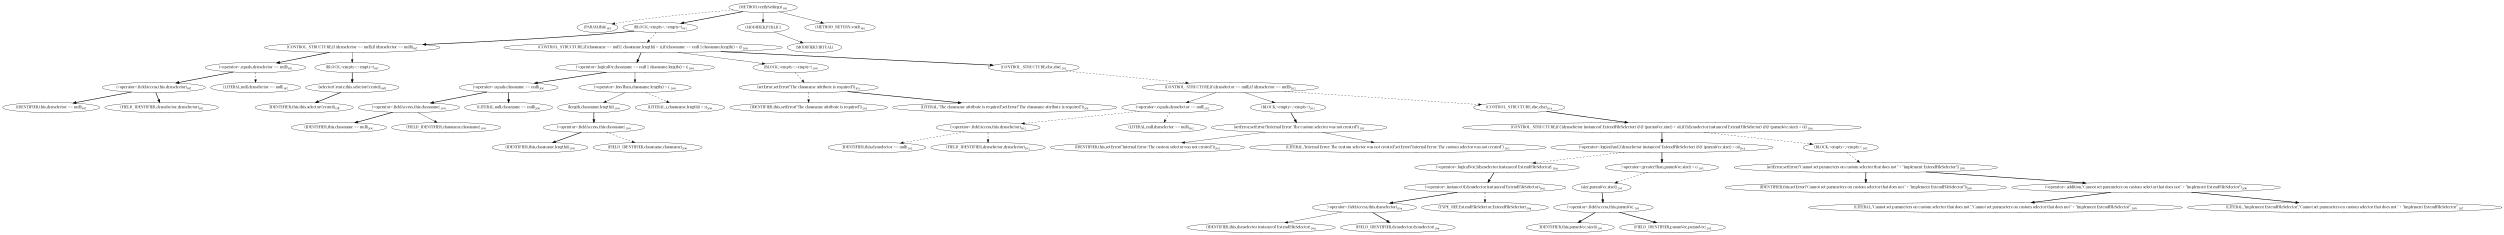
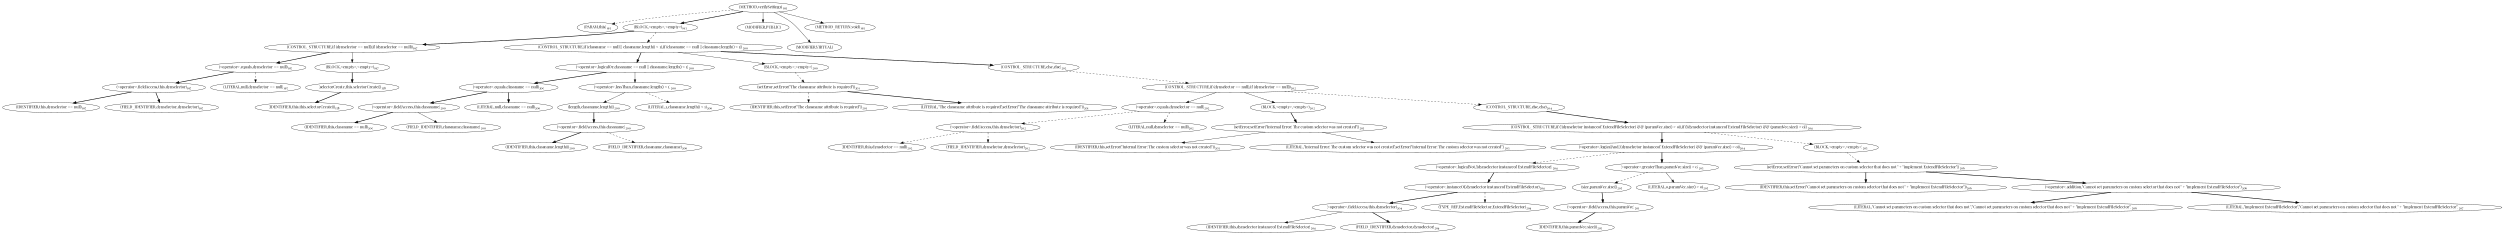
  digraph {
    fontname="Playfair Display"
    node [fontname="Playfair Display"]
    edge [fontname="Playfair Display" style=bold]
    n1 [label=<(METHOD,verifySettings)<SUB>193</SUB>>]
    n2 [label=<(PARAM,this)<SUB>193</SUB>>]
    n3 [label=<(BLOCK,&lt;empty&gt;,&lt;empty&gt;)<SUB>193</SUB>>]
    n4 [label=<(MODIFIER,PUBLIC)>]
    n5 [label=<(MODIFIER,VIRTUAL)>]
    n6 [label=<(METHOD_RETURN,void)<SUB>193</SUB>>]
    n7 [label=<(CONTROL_STRUCTURE,if (dynselector == null),if (dynselector == null))<SUB>197</SUB>>]
    n8 [label=<(CONTROL_STRUCTURE,if (classname == null || classname.length() &lt; 1),if (classname == null || classname.length() &lt; 1))<SUB>200</SUB>>]
    n9 [label=<(&lt;operator&gt;.equals,dynselector == null)<SUB>197</SUB>>]
    n10 [label=<(BLOCK,&lt;empty&gt;,&lt;empty&gt;)<SUB>197</SUB>>]
    n11 [label=<(&lt;operator&gt;.logicalOr,classname == null || classname.length() &lt; 1)<SUB>200</SUB>>]
    n12 [label=<(BLOCK,&lt;empty&gt;,&lt;empty&gt;)<SUB>200</SUB>>]
    n13 [label=<(CONTROL_STRUCTURE,else,else)<SUB>202</SUB>>]
    n14 [label=<(&lt;operator&gt;.fieldAccess,this.dynselector)<SUB>197</SUB>>]
    n15 [label=<(LITERAL,null,dynselector == null)<SUB>197</SUB>>]
-   n16 [label=<(selectorCreate,this.selectorCreate())<SUB>198</SUB>>]
+   n16 [label=<(selectorCreate,this.selectorCreate())<SUB>138</SUB>>]
    n17 [label=<(IDENTIFIER,this,dynselector == null)<SUB>197</SUB>>]
    n18 [label=<(FIELD_IDENTIFIER,dynselector,dynselector)<SUB>197</SUB>>]
    n19 [label=<(IDENTIFIER,this,this.selectorCreate())<SUB>158</SUB>>]
    n20 [label=<(&lt;operator&gt;.equals,classname == null)<SUB>200</SUB>>]
    n21 [label=<(&lt;operator&gt;.lessThan,classname.length() &lt; 1)<SUB>200</SUB>>]
    n22 [label=<(setError,setError(&quot;The classname attribute is required&quot;))<SUB>201</SUB>>]
    n23 [label=<(CONTROL_STRUCTURE,if (dynselector == null),if (dynselector == null))<SUB>202</SUB>>]
    n24 [label=<(&lt;operator&gt;.fieldAccess,this.classname)<SUB>200</SUB>>]
    n25 [label=<(LITERAL,null,classname == null)<SUB>200</SUB>>]
    n26 [label=<(length,classname.length())<SUB>200</SUB>>]
    n27 [label=<(LITERAL,1,classname.length() &lt; 1)<SUB>200</SUB>>]
    n28 [label=<(IDENTIFIER,this,classname == null)<SUB>200</SUB>>]
    n29 [label=<(FIELD_IDENTIFIER,classname,classname)<SUB>200</SUB>>]
    n30 [label=<(&lt;operator&gt;.fieldAccess,this.classname)<SUB>200</SUB>>]
    n31 [label=<(IDENTIFIER,this,classname.length())<SUB>200</SUB>>]
    n32 [label=<(FIELD_IDENTIFIER,classname,classname)<SUB>200</SUB>>]
    n33 [label=<(IDENTIFIER,this,setError(&quot;The classname attribute is required&quot;))<SUB>201</SUB>>]
    n34 [label=<(LITERAL,&quot;The classname attribute is required&quot;,setError(&quot;The classname attribute is required&quot;))<SUB>201</SUB>>]
    n35 [label=<(&lt;operator&gt;.equals,dynselector == null)<SUB>202</SUB>>]
    n36 [label=<(BLOCK,&lt;empty&gt;,&lt;empty&gt;)<SUB>202</SUB>>]
    n37 [label=<(CONTROL_STRUCTURE,else,else)<SUB>204</SUB>>]
    n38 [label=<(&lt;operator&gt;.fieldAccess,this.dynselector)<SUB>202</SUB>>]
    n39 [label=<(LITERAL,null,dynselector == null)<SUB>202</SUB>>]
    n40 [label=<(setError,setError(&quot;Internal Error: The custom selector was not created&quot;))<SUB>203</SUB>>]
    n41 [label=<(CONTROL_STRUCTURE,if (!(dynselector instanceof ExtendFileSelector) &amp;&amp; (paramVec.size() &gt; 0)),if (!(dynselector instanceof ExtendFileSelector) &amp;&amp; (paramVec.size() &gt; 0)))<SUB>204</SUB>>]
    n42 [label=<(IDENTIFIER,this,dynselector == null)<SUB>202</SUB>>]
    n43 [label=<(FIELD_IDENTIFIER,dynselector,dynselector)<SUB>202</SUB>>]
    n44 [label=<(IDENTIFIER,this,setError(&quot;Internal Error: The custom selector was not created&quot;))<SUB>203</SUB>>]
    n45 [label=<(LITERAL,&quot;Internal Error: The custom selector was not created&quot;,setError(&quot;Internal Error: The custom selector was not created&quot;))<SUB>203</SUB>>]
    n46 [label=<(&lt;operator&gt;.logicalAnd,!(dynselector instanceof ExtendFileSelector) &amp;&amp; (paramVec.size() &gt; 0))<SUB>204</SUB>>]
    n47 [label=<(BLOCK,&lt;empty&gt;,&lt;empty&gt;)<SUB>205</SUB>>]
    n48 [label=<(&lt;operator&gt;.logicalNot,!(dynselector instanceof ExtendFileSelector))<SUB>204</SUB>>]
    n49 [label=<(&lt;operator&gt;.greaterThan,paramVec.size() &gt; 0)<SUB>205</SUB>>]
    n50 [label=<(setError,setError(&quot;Cannot set parameters on custom selector that does not &quot; + &quot;implement ExtendFileSelector&quot;))<SUB>206</SUB>>]
    n51 [label=<(&lt;operator&gt;.instanceOf,dynselector instanceof ExtendFileSelector)<SUB>204</SUB>>]
    n52 [label=<(size,paramVec.size())<SUB>205</SUB>>]
+   n53 [label=<(LITERAL,0,paramVec.size() &gt; 0)<SUB>205</SUB>>]
    n54 [label=<(&lt;operator&gt;.fieldAccess,this.dynselector)<SUB>204</SUB>>]
    n55 [label=<(TYPE_REF,ExtendFileSelector,ExtendFileSelector)<SUB>204</SUB>>]
    n56 [label=<(IDENTIFIER,this,dynselector instanceof ExtendFileSelector)<SUB>204</SUB>>]
    n57 [label=<(FIELD_IDENTIFIER,dynselector,dynselector)<SUB>204</SUB>>]
    n58 [label=<(&lt;operator&gt;.fieldAccess,this.paramVec)<SUB>201</SUB>>]
    n59 [label=<(IDENTIFIER,this,paramVec.size())<SUB>205</SUB>>]
-   n60 [label=<(FIELD_IDENTIFIER,paramVec,paramVec)<SUB>205</SUB>>]
    n61 [label=<(IDENTIFIER,this,setError(&quot;Cannot set parameters on custom selector that does not &quot; + &quot;implement ExtendFileSelector&quot;))<SUB>206</SUB>>]
    n62 [label=<(&lt;operator&gt;.addition,&quot;Cannot set parameters on custom selector that does not &quot; + &quot;implement ExtendFileSelector&quot;)<SUB>206</SUB>>]
    n63 [label=<(LITERAL,&quot;Cannot set parameters on custom selector that does not &quot;,&quot;Cannot set parameters on custom selector that does not &quot; + &quot;implement ExtendFileSelector&quot;)<SUB>206</SUB>>]
    n64 [label=<(LITERAL,&quot;implement ExtendFileSelector&quot;,&quot;Cannot set parameters on custom selector that does not &quot; + &quot;implement ExtendFileSelector&quot;)<SUB>207</SUB>>]
    n1 -> n2 [style=dashed]
    n1 -> n3
    n1 -> n4 [style=solid]
-   n4 -> n5 [style=solid]
+   n1 -> n5 [style=solid]
    n1 -> n6 [style=solid]
    n3 -> n7
    n3 -> n8 [style=dashed]
    n7 -> n9
    n7 -> n10 [style=solid]
    n8 -> n11
    n8 -> n12 [style=solid]
    n8 -> n13
    n9 -> n14
    n9 -> n15 [style=dashed]
    n10 -> n16
    n11 -> n20
    n11 -> n21 [style=solid]
    n12 -> n22 [style=dashed]
    n13 -> n23 [style=dashed]
    n14 -> n17
    n14 -> n18
    n16 -> n19
    n20 -> n24
    n20 -> n25
    n21 -> n26 [style=solid]
    n21 -> n27 [style=dashed]
    n22 -> n33 [style=dashed]
    n22 -> n34
    n23 -> n35 [style=solid]
    n23 -> n36 [style=solid]
    n23 -> n37 [style=dashed]
    n24 -> n28
    n24 -> n29 [style=solid]
    n26 -> n30
    n30 -> n31
    n30 -> n32 [style=dashed]
    n35 -> n38 [style=dashed]
    n35 -> n39 [style=dashed]
    n36 -> n40
    n37 -> n41
    n38 -> n42 [style=dashed]
    n38 -> n43 [style=dashed]
    n40 -> n44 [style=solid]
    n40 -> n45 [style=solid]
    n41 -> n46
    n41 -> n47 [style=dashed]
    n46 -> n48 [style=dashed]
    n46 -> n49
    n47 -> n50 [style=dashed]
    n48 -> n51
    n49 -> n52 [style=dashed]
+   n49 -> n53 [style=solid]
    n50 -> n61
    n50 -> n62
    n51 -> n54
    n51 -> n55 [style=dashed]
    n52 -> n58
    n54 -> n56 [style=solid]
    n54 -> n57
    n58 -> n59
-   n58 -> n60
    n62 -> n63
    n62 -> n64
  }
